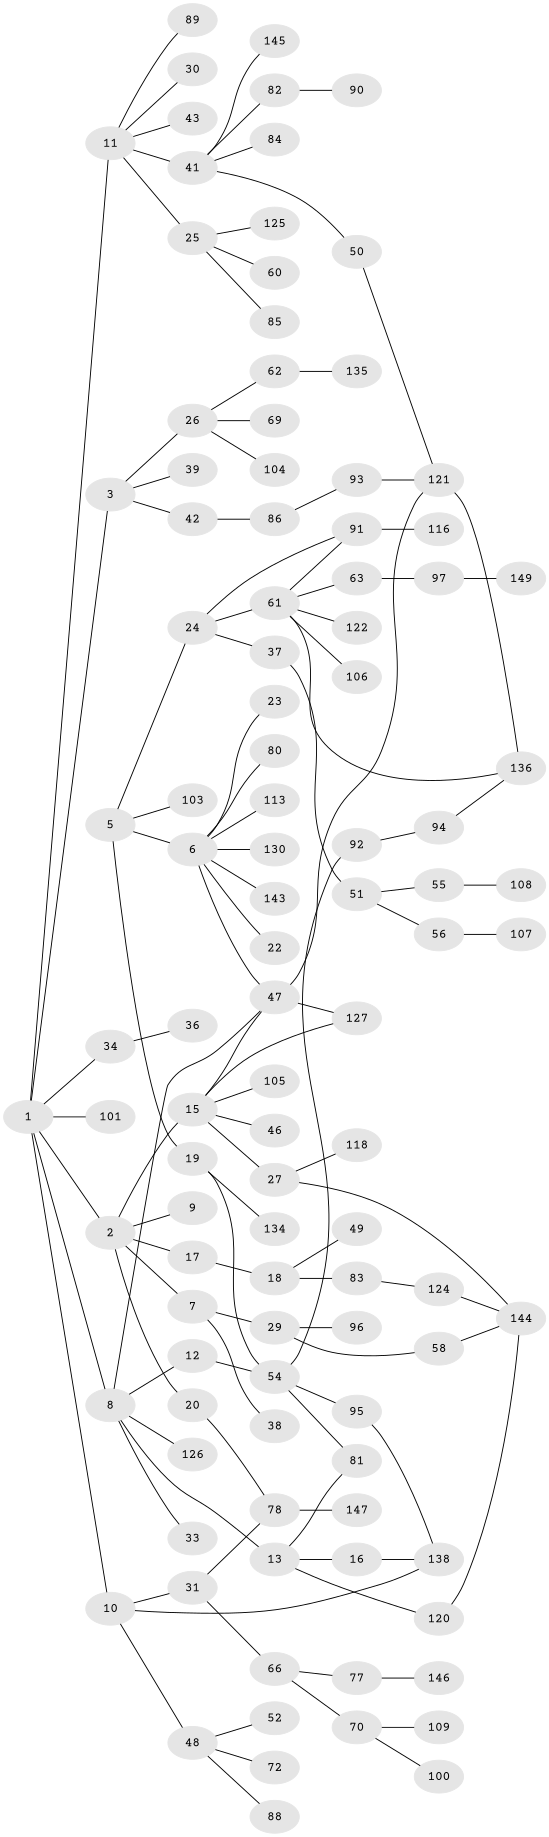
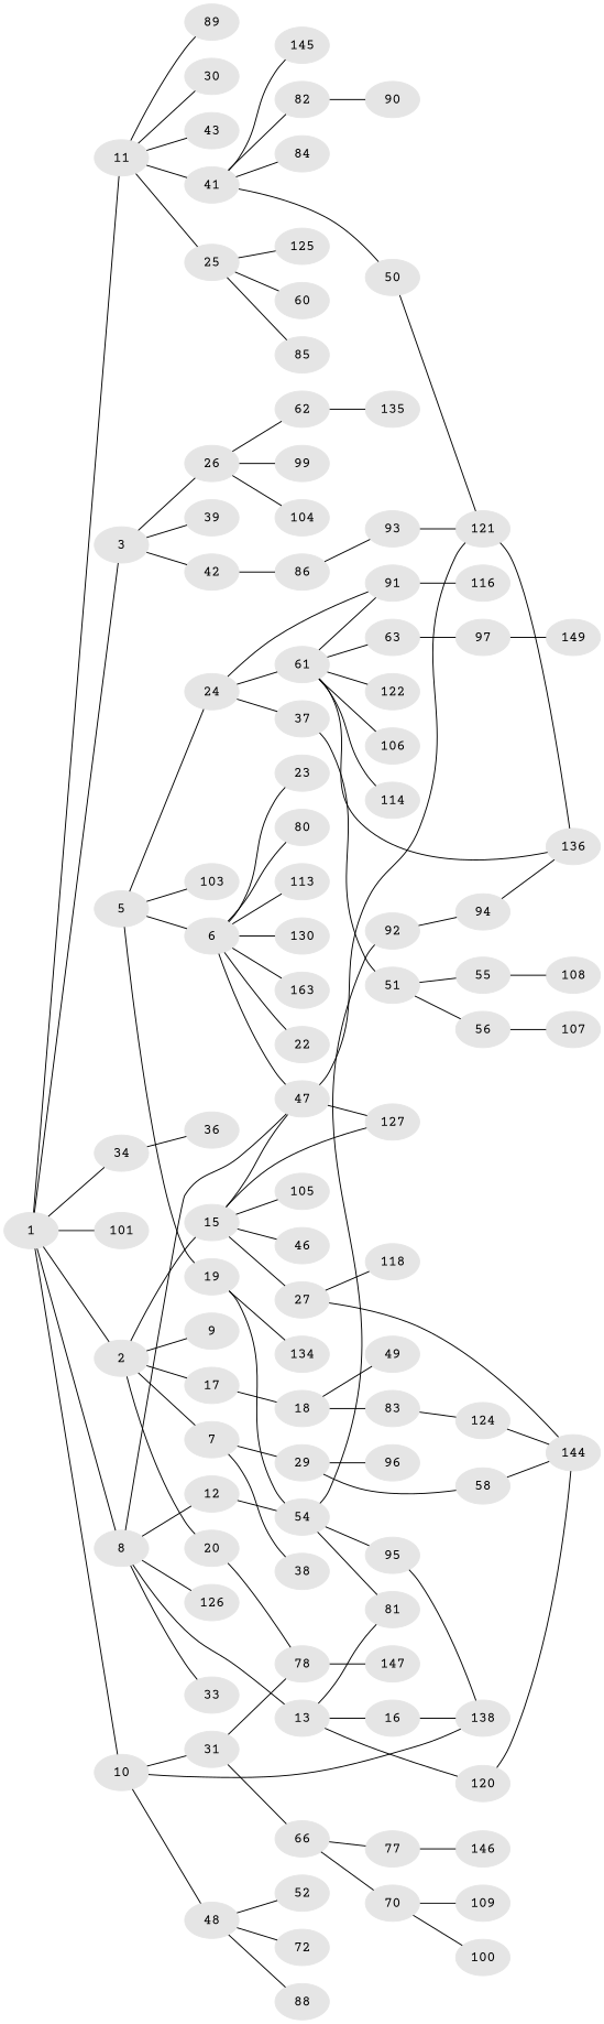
  graph {
    fontname="Courier Prime"
    rankdir=LR
    node [color=gray90 fontname="Courier Prime" style=filled]
    edge [fontname="Courier Prime"]
    1 [super="+28"]
    2 [super="+4"]
    3
    8 [super="+99"]
    10 [super="+76"]
    11 [super="+14"]
    34
    101
    7
    9
    15 [super="+40"]
    17
    20
    26 [super="+57"]
    39
    42 [super="+45"]
    5 [super="+115"]
    6 [super="+75"]
    19 [super="+32"]
    24 [super="+44"]
    103
    47 [super="+129"]
    12
    13 [super="+110"]
    33
    126
    31 [super="+141"]
    48 [super="+53"]
    138
    25 [super="+67"]
    30
    41 [super="+79"]
    43
    89
    36
    29 [super="+128"]
    38
    27 [super="+87"]
    46
    105
    127
    18 [super="+35"]
    78 [super="+111"]
    62
-   69
+   69 [label=99]
    104
    86
    22
    23
    80
    113
    130
-   143
+   143 [label=163]
    54 [super="+74"]
    134
    37
    61 [super="+64"]
    91 [super="+131"]
    121
    58 [super="+139"]
    96
    16 [super="+21"]
    81
    120
    66 [super="+68"]
    52
    72 [super="+73"]
    88
    60
    85
    125
    50
    82
    84 [super="+98"]
    145
    92
    95
    144 [super="+148"]
    118
    49 [super="+65"]
    83 [super="+112"]
    124
    147
    51 [super="+117"]
    63 [super="+71"]
    106
+   114
    122 [super="+137"]
    136
    116
    135
    70 [super="+102"]
    77 [super="+119"]
    55 [super="+59"]
    56 [super="+132"]
    90
    93
    108
    107 [super="+123"]
    94
    97 [super="+140"]
    149
    100 [super="+133"]
    109
    146
    1 -- 2
    1 -- 3
    1 -- 8
    1 -- 10
    1 -- 11
    1 -- 34
    1 -- 101
    2 -- 7
    2 -- 9
    2 -- 15
    2 -- 17
    2 -- 20
    3 -- 26
    3 -- 39
    3 -- 42
    8 -- 47
    8 -- 12
    8 -- 13
    8 -- 33
    8 -- 126
    10 -- 31
    10 -- 48
    10 -- 138
    11 -- 25
    11 -- 30
    11 -- 41
    11 -- 43
    11 -- 89
    34 -- 36
    7 -- 29
    7 -- 38
    15 -- 47
    15 -- 27
    15 -- 46
    15 -- 105
    15 -- 127
    17 -- 18
    20 -- 78
    26 -- 62
    26 -- 69
    26 -- 104
    42 -- 86
    5 -- 6
    5 -- 19
    5 -- 24
    5 -- 103
    6 -- 47
    6 -- 22
    6 -- 23
    6 -- 80
    6 -- 113
    6 -- 130
    6 -- 143
    19 -- 54
    19 -- 134
    24 -- 37
    24 -- 61
    24 -- 91
    47 -- 127
    47 -- 121
    12 -- 54
    13 -- 16
    13 -- 81
    13 -- 120
    31 -- 78
    31 -- 66
    48 -- 52
    48 -- 72
    48 -- 88
    25 -- 60
    25 -- 85
    25 -- 125
    41 -- 50
    41 -- 82
    41 -- 84
    41 -- 145
    29 -- 58
    29 -- 96
    27 -- 144
    27 -- 118
    18 -- 49
    18 -- 83
    78 -- 147
    62 -- 135
    86 -- 93
    54 -- 81
    54 -- 92
    54 -- 95
    37 -- 51
    61 -- 91
    61 -- 63
    61 -- 106
+   61 -- 114
    61 -- 122
    61 -- 136
    91 -- 116
    121 -- 136
    58 -- 144
    16 -- 138
    120 -- 144
    66 -- 70
    66 -- 77
    50 -- 121
    82 -- 90
    92 -- 94
    95 -- 138
    83 -- 124
    124 -- 144
    51 -- 55
    51 -- 56
    63 -- 97
    70 -- 100
    70 -- 109
    77 -- 146
    55 -- 108
    56 -- 107
    93 -- 121
    94 -- 136
    97 -- 149
  }
